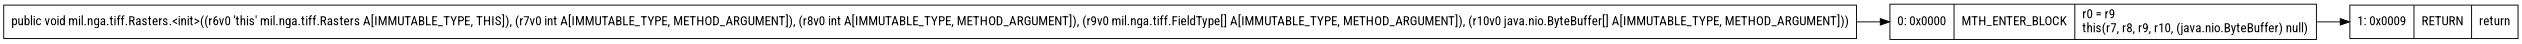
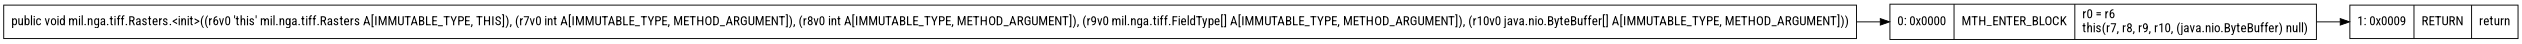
  digraph {
    rankdir=LR
    fontname="Roboto Condensed"
    node [shape=record fontname="Roboto Condensed"]
    edge [fontname="Roboto Condensed"]
-   n1 [label="{0\:\ 0x0000|MTH_ENTER_BLOCK\l|r0 = r9\lthis(r7, r8, r9, r10, (java.nio.ByteBuffer) null)\l}"]
+   n1 [label="{0\:\ 0x0000|MTH_ENTER_BLOCK\l|r0 = r6\lthis(r7, r8, r9, r10, (java.nio.ByteBuffer) null)\l}"]
    n2 [label="{1\:\ 0x0009|RETURN\l|return\l}"]
    n3 [label="{public void mil.nga.tiff.Rasters.\<init\>((r6v0 'this' mil.nga.tiff.Rasters A[IMMUTABLE_TYPE, THIS]), (r7v0 int A[IMMUTABLE_TYPE, METHOD_ARGUMENT]), (r8v0 int A[IMMUTABLE_TYPE, METHOD_ARGUMENT]), (r9v0 mil.nga.tiff.FieldType[] A[IMMUTABLE_TYPE, METHOD_ARGUMENT]), (r10v0 java.nio.ByteBuffer[] A[IMMUTABLE_TYPE, METHOD_ARGUMENT])) }"]
    n1 -> n2
    n3 -> n1
  }
